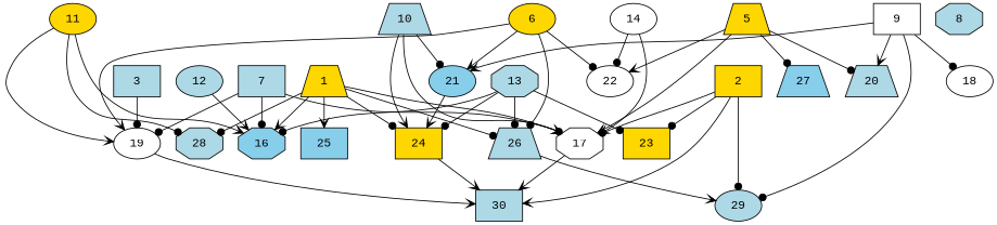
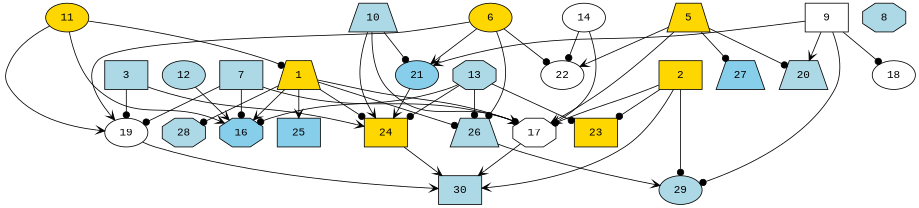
  digraph {
    fontname="Liberation Mono"
    node [alpha=0.10 fillcolor=lightblue fontname="Liberation Mono" shape=ellipse style=filled]
    edge [arrowhead=dot fontname="Liberation Mono"]
    1 [alpha=0.11 fillcolor=gold shape=trapezium]
    16 [alpha=0.16 fillcolor=skyblue shape=octagon]
    17 [alpha=0.12 fillcolor=white shape=octagon]
    24 [alpha=0.01 fillcolor=gold shape=box]
    25 [alpha=0.09 fillcolor=skyblue shape=box]
    26 [alpha=0.02 shape=trapezium]
    28 [alpha=0.18 shape=octagon]
    30 [alpha=0.13 shape=box]
    29 [alpha=0.18]
    2 [fillcolor=gold shape=box]
    23 [alpha=0.12 fillcolor=gold shape=box]
    3 [shape=box]
    19 [fillcolor=white]
    5 [alpha=0.04 fillcolor=gold shape=trapezium]
    20 [shape=trapezium]
    22 [alpha=0.16 fillcolor=white]
    27 [alpha=0.16 fillcolor=skyblue shape=trapezium]
    6 [alpha=0.08 fillcolor=gold]
    21 [alpha=0.13 fillcolor=skyblue]
    7 [alpha=0.06 shape=box]
    8 [alpha=0.01 shape=octagon]
    9 [alpha=0.03 fillcolor=white shape=box]
    18 [alpha=0.01 fillcolor=white]
    10 [alpha=0.08 shape=trapezium]
    11 [alpha=0.11 fillcolor=gold]
    12 [alpha=0.09]
    13 [alpha=0.13 shape=octagon]
    14 [alpha=0.03 fillcolor=white]
    1 -> 16 [arrowhead=vee]
    1 -> 17 [arrowhead=vee]
    1 -> 24
    1 -> 25 [arrowhead=vee]
    1 -> 26
    1 -> 28
    17 -> 30 [arrowhead=vee]
    24 -> 30 [arrowhead=vee]
    26 -> 29 [arrowhead=vee]
    2 -> 17
    2 -> 30 [arrowhead=vee]
    2 -> 29
    2 -> 23
+   3 -> 24 [arrowhead=vee]
    3 -> 19
    19 -> 30 [arrowhead=vee]
    5 -> 17 [arrowhead=vee]
    5 -> 20
    5 -> 22 [arrowhead=vee]
    5 -> 27
    6 -> 26
    6 -> 19 [arrowhead=vee]
    6 -> 22
    6 -> 21 [arrowhead=vee]
    21 -> 24 [arrowhead=vee]
    7 -> 16
    7 -> 17
    7 -> 19
    9 -> 29
    9 -> 20 [arrowhead=vee]
    9 -> 21 [arrowhead=vee]
    9 -> 18
    10 -> 17 [arrowhead=vee]
    10 -> 24 [arrowhead=vee]
    10 -> 21
    11 -> 16 [arrowhead=vee]
-   11 -> 28
+   11 -> 1
    11 -> 19 [arrowhead=vee]
    12 -> 16 [arrowhead=vee]
    13 -> 16
    13 -> 24
    13 -> 26
    13 -> 23
    14 -> 17 [arrowhead=vee]
    14 -> 22
  }
